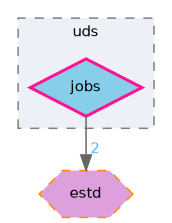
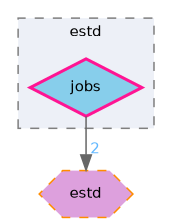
  digraph {
    compound=true
    node [fontname=Helvetica fontsize=10]
    n1 [color=deeppink fillcolor=skyblue height=0.2 label=jobs shape=diamond style="filled,bold" width=0.4]
    n2 [color=darkorange fillcolor=plum height=0.2 label=estd shape=hexagon style="filled,dashed" width=0.4]
    subgraph cluster_1 {
      bgcolor="#edf0f7"
      fontname=Helvetica
      fontsize=10
-     label=uds
+     label=estd
      pencolor=grey50
      style="filled,dashed"
      n1
    }
    n1 -> n2 [color=gray40 fontcolor=steelblue1 fontname=Helvetica fontsize=10 headlabel=2 labeldistance=1.5 labelfontname=Helvetica labelfontsize=10 style=solid]
  }
